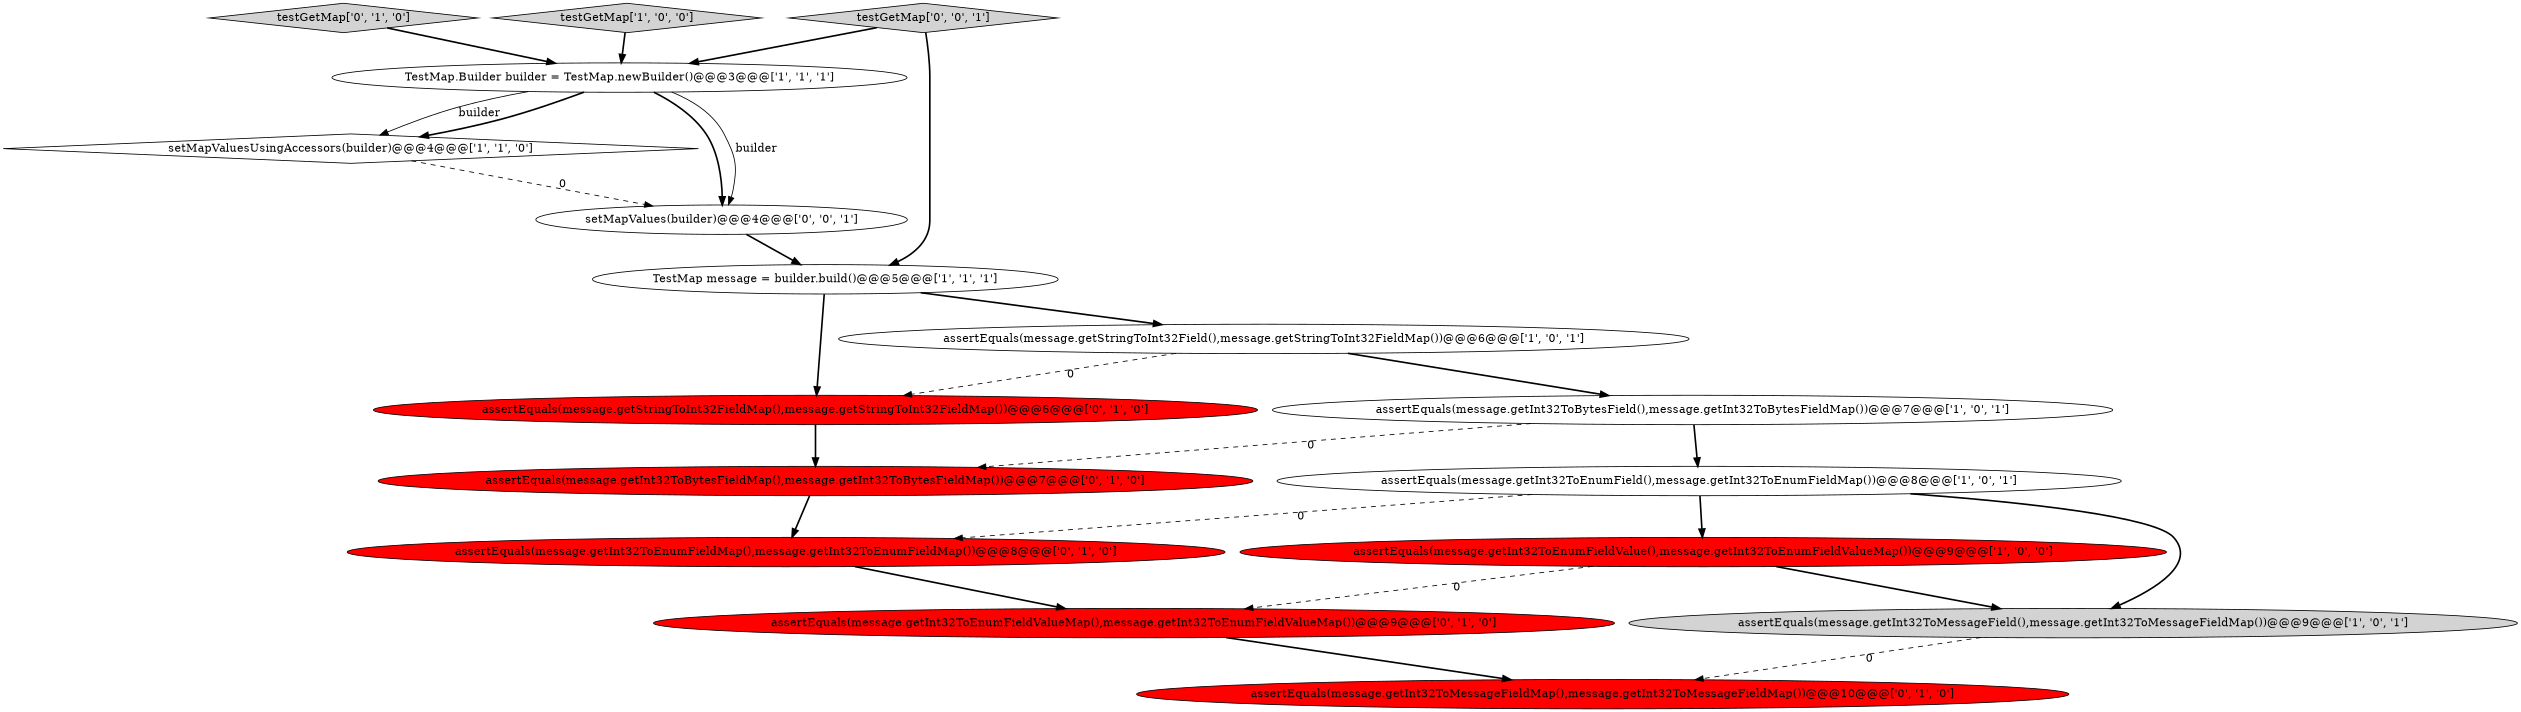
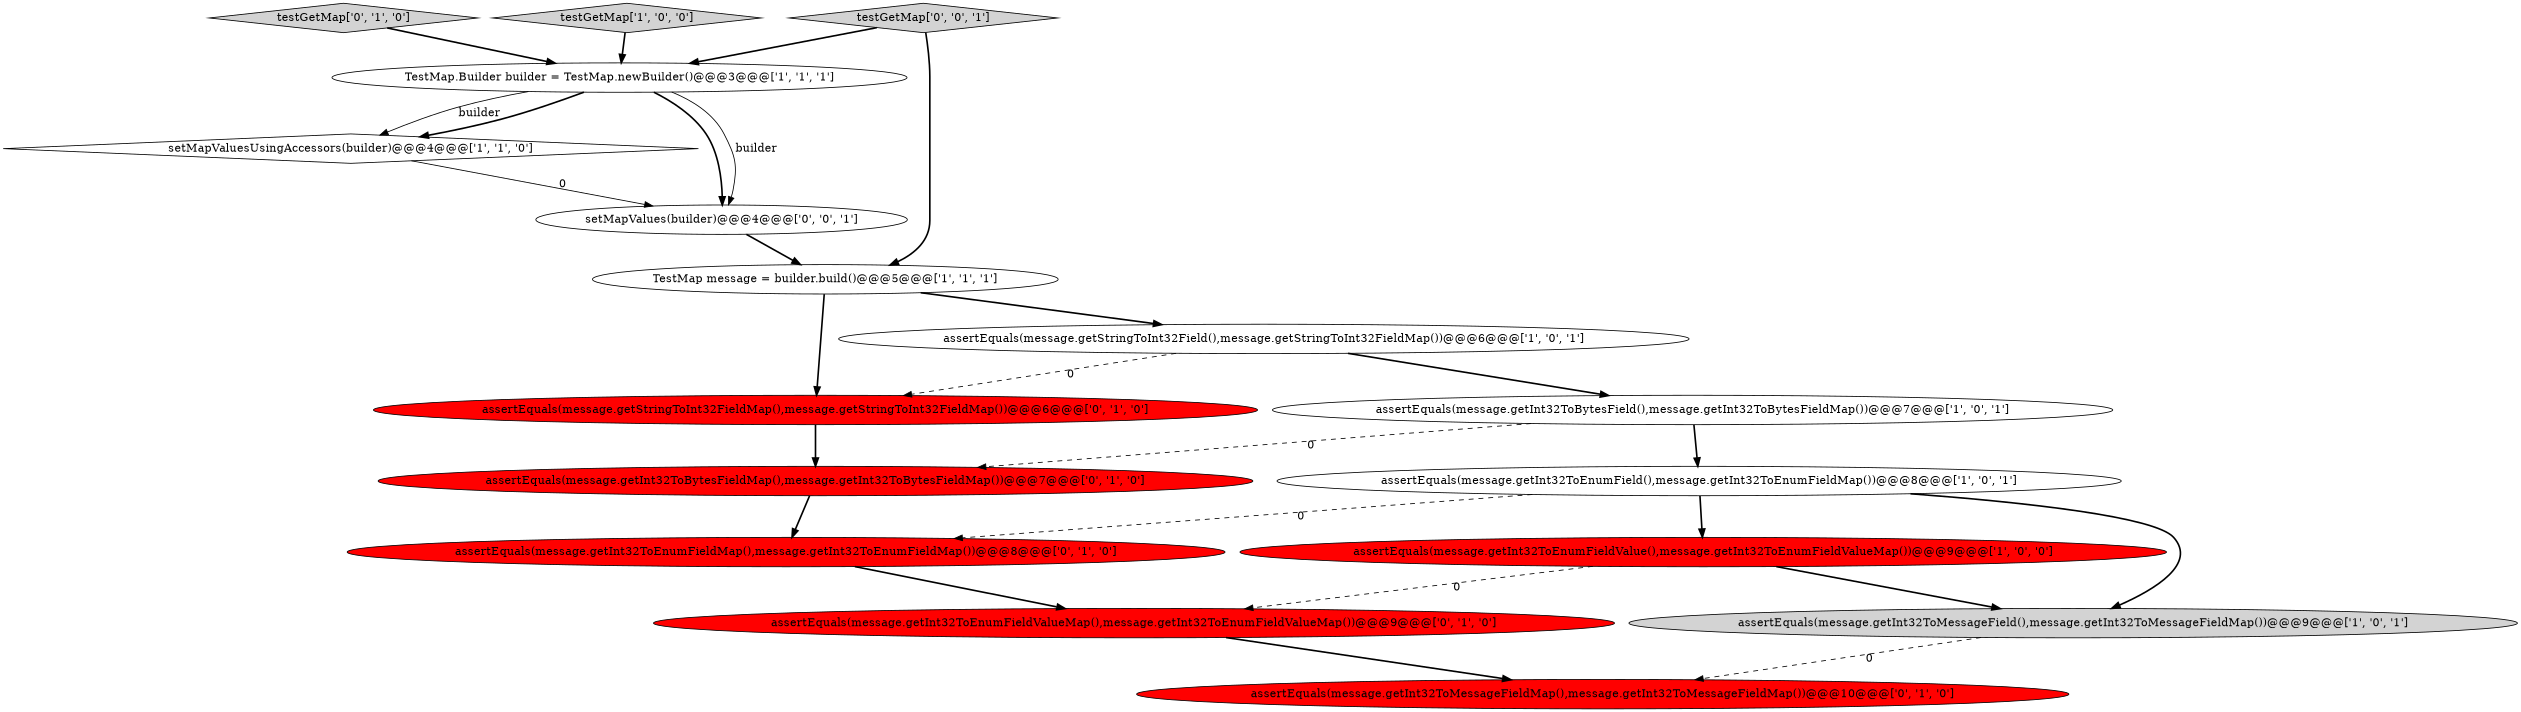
  digraph {
    node [fillcolor=white shape=ellipse style=filled]
    edge [style=bold]
    n1 [fillcolor=red label="assertEquals(message.getInt32ToEnumFieldValueMap(),message.getInt32ToEnumFieldValueMap())@@@9@@@['0', '1', '0']"]
    n2 [fillcolor=red label="assertEquals(message.getInt32ToMessageFieldMap(),message.getInt32ToMessageFieldMap())@@@10@@@['0', '1', '0']"]
    n3 [fillcolor=red label="assertEquals(message.getStringToInt32FieldMap(),message.getStringToInt32FieldMap())@@@6@@@['0', '1', '0']"]
    n4 [fillcolor=red label="assertEquals(message.getInt32ToBytesFieldMap(),message.getInt32ToBytesFieldMap())@@@7@@@['0', '1', '0']"]
    n5 [fillcolor=red label="assertEquals(message.getInt32ToEnumFieldMap(),message.getInt32ToEnumFieldMap())@@@8@@@['0', '1', '0']"]
    n6 [fillcolor=lightgray label="testGetMap['1', '0', '0']" shape=diamond]
    n7 [label="TestMap.Builder builder = TestMap.newBuilder()@@@3@@@['1', '1', '1']"]
    n8 [label="setMapValues(builder)@@@4@@@['0', '0', '1']"]
    n9 [label="setMapValuesUsingAccessors(builder)@@@4@@@['1', '1', '0']" shape=diamond]
    n10 [label="TestMap message = builder.build()@@@5@@@['1', '1', '1']"]
    n11 [label="assertEquals(message.getStringToInt32Field(),message.getStringToInt32FieldMap())@@@6@@@['1', '0', '1']"]
    n12 [label="assertEquals(message.getInt32ToBytesField(),message.getInt32ToBytesFieldMap())@@@7@@@['1', '0', '1']"]
    n13 [fillcolor=lightgray label="testGetMap['0', '1', '0']" shape=diamond]
    n14 [fillcolor=lightgray label="assertEquals(message.getInt32ToMessageField(),message.getInt32ToMessageFieldMap())@@@9@@@['1', '0', '1']"]
    n15 [label="assertEquals(message.getInt32ToEnumField(),message.getInt32ToEnumFieldMap())@@@8@@@['1', '0', '1']"]
    n16 [fillcolor=red label="assertEquals(message.getInt32ToEnumFieldValue(),message.getInt32ToEnumFieldValueMap())@@@9@@@['1', '0', '0']"]
    n17 [fillcolor=lightgray label="testGetMap['0', '0', '1']" shape=diamond]
    n1 -> n2
    n3 -> n4
    n4 -> n5
    n5 -> n1
    n6 -> n7
    n7 -> n8
    n7 -> n8 [label=builder style=solid]
    n7 -> n9 [label=builder style=solid]
    n7 -> n9
    n8 -> n10
-   n9 -> n8 [label=0 style=dashed]
+   n9 -> n8 [label=0 style=solid]
    n10 -> n3
    n10 -> n11
    n11 -> n3 [label=0 style=dashed]
    n11 -> n12
    n12 -> n4 [label=0 style=dashed]
    n12 -> n15
    n13 -> n7
    n14 -> n2 [label=0 style=dashed]
    n15 -> n5 [label=0 style=dashed]
    n15 -> n14
    n15 -> n16
    n16 -> n1 [label=0 style=dashed]
    n16 -> n14
    n17 -> n7
    n17 -> n10
  }
